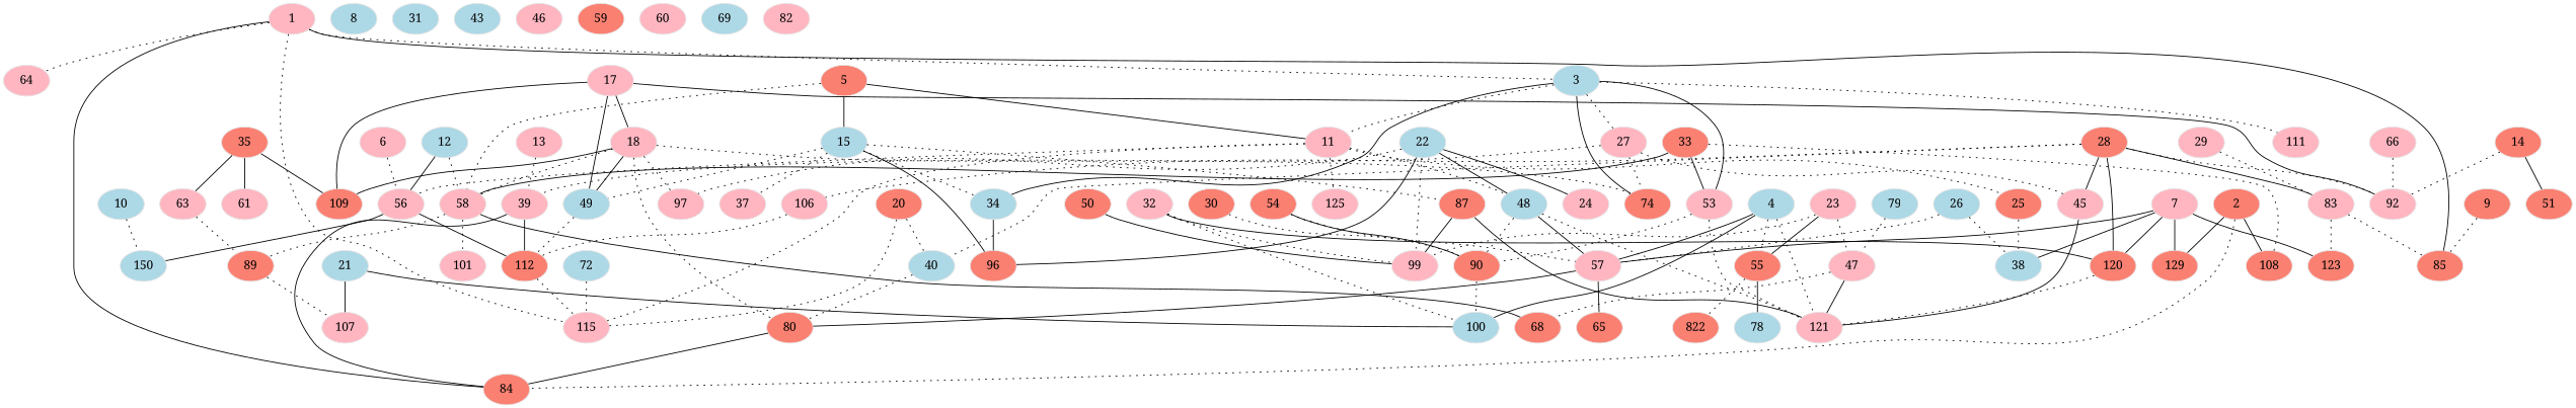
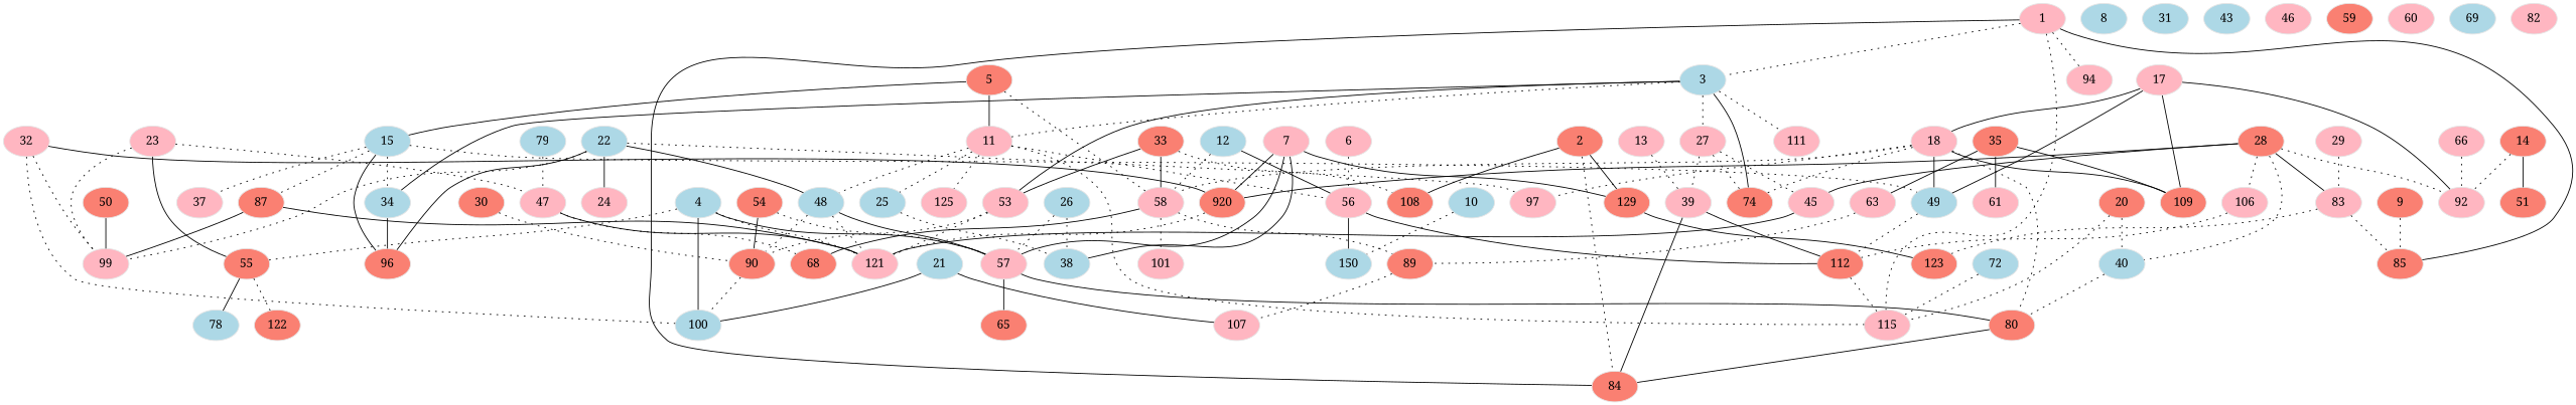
  graph {
    fontname="Noto Serif"
    node [color=gray90 fillcolor=lightpink fontname="Noto Serif" style=filled]
    edge [fontname="Noto Serif" style=dotted]
    1 [super="+41"]
    3 [fillcolor=lightblue super="+116"]
    84 [fillcolor=salmon]
    85 [fillcolor=salmon super="+86"]
-   94 [label=64]
+   94
    115 [super="+132"]
    11 [super="+76"]
    27 [super="+62"]
    34 [fillcolor=lightblue super="+124"]
    53 [super="+105"]
    74 [fillcolor=salmon super="+77"]
    111
    2 [fillcolor=salmon super="+95"]
    108 [fillcolor=salmon]
    129 [fillcolor=salmon]
    56 [super="+79"]
-   25 [fillcolor=salmon]
+   25 [fillcolor=lightblue]
    48 [fillcolor=lightblue super="+130"]
    125
    39 [super="+114"]
    45 [super="+117"]
    96 [fillcolor=salmon super="+128"]
    121 [super="+127"]
    90 [fillcolor=salmon]
    55 [fillcolor=salmon super="+131"]
    78 [fillcolor=lightblue super="+102"]
-   122 [fillcolor=salmon label=822]
+   122 [fillcolor=salmon]
    4 [fillcolor=lightblue]
    57 [super="+73"]
    100 [fillcolor=lightblue super="+104"]
    80 [fillcolor=salmon super="+93"]
    65 [fillcolor=salmon super="+119"]
    5 [fillcolor=salmon]
    15 [fillcolor=lightblue super="+16"]
    58 [super="+67"]
    37
    49 [fillcolor=lightblue super="+75"]
    87 [fillcolor=salmon]
    68 [fillcolor=salmon]
    89 [fillcolor=salmon]
    101
    n42 [fillcolor=lightblue label=150]
    112 [fillcolor=salmon super="+113"]
    6
    7 [super="+36"]
    38 [fillcolor=lightblue super="+42"]
-   120 [fillcolor=salmon]
+   120 [fillcolor=salmon label=920]
    123 [fillcolor=salmon]
    8 [fillcolor=lightblue]
    9 [fillcolor=salmon]
    10 [fillcolor=lightblue]
    12 [fillcolor=lightblue]
    13
    14 [fillcolor=salmon]
    51 [fillcolor=salmon]
    92 [super="+98"]
    99 [super="+118"]
    18 [super="+103"]
    109 [fillcolor=salmon]
    97
    17
    n62 [fillcolor=lightblue label=79 super="+81"]
    47
    20 [fillcolor=salmon]
    40 [fillcolor=lightblue]
    21 [fillcolor=lightblue]
    107
    22 [fillcolor=lightblue super="+70"]
    24
    29
    83
    23 [super="+126"]
    26 [fillcolor=lightblue super="+71"]
    28 [fillcolor=salmon super="+91"]
    106
    30 [fillcolor=salmon super="+88"]
    31 [fillcolor=lightblue]
    32 [super="+64"]
    33 [fillcolor=salmon super="+52"]
    35 [fillcolor=salmon super="+44"]
    61
    63
    43 [fillcolor=lightblue]
    46
    50 [fillcolor=salmon]
    54 [fillcolor=salmon]
    59 [fillcolor=salmon]
    60
    66
    69 [fillcolor=lightblue]
    72 [fillcolor=lightblue]
    82
    1 -- 3
    1 -- 84 [style=solid]
    1 -- 85 [style=solid]
    1 -- 94
    1 -- 115
    3 -- 11
    3 -- 27
    3 -- 34 [style=solid]
    3 -- 53 [style=solid]
    3 -- 74 [style=solid]
    3 -- 111
    11 -- 115
    11 -- 56
    11 -- 25
    11 -- 48
    11 -- 125
    27 -- 74
    27 -- 39
    27 -- 45
    34 -- 96 [style=solid]
    53 -- 121
    53 -- 90
    2 -- 84
    2 -- 108 [style=solid]
    2 -- 129 [style=solid]
    56 -- n42 [style=solid]
    56 -- 112 [style=solid]
    25 -- 38
    48 -- 121
    48 -- 90
    48 -- 57 [style=solid]
    39 -- 84 [style=solid]
    39 -- 112 [style=solid]
    45 -- 121 [style=solid]
    90 -- 100
    55 -- 78 [style=solid]
    55 -- 122
    4 -- 121
    4 -- 55
    4 -- 57 [style=solid]
    4 -- 100 [style=solid weight=2]
    57 -- 80 [style=solid]
    57 -- 65 [style=solid]
    80 -- 84 [style=solid]
    5 -- 11 [style=solid]
    5 -- 15 [style=solid]
    5 -- 58
    15 -- 34
    15 -- 96 [style=solid]
    15 -- 37
    15 -- 49 [weight=2]
    15 -- 87
    58 -- 68 [style=solid]
    58 -- 89
    58 -- 101
    49 -- 112
    87 -- 121 [style=solid]
    87 -- 99 [style=solid]
    89 -- 107
    112 -- 115
    6 -- 56
    7 -- 129 [style=solid]
    7 -- 57 [style=solid]
    7 -- 38 [style=solid]
    7 -- 120 [style=solid]
-   7 -- 123 [style=solid]
+   129 -- 123 [style=solid]
    120 -- 121
    9 -- 85
    10 -- n42
    12 -- 56 [style=solid]
    12 -- 58
    13 -- 39
    14 -- 51 [style=solid]
    14 -- 92
    18 -- 74
    18 -- 80
    18 -- 58
    18 -- 49 [style=solid]
    18 -- 109 [style=solid]
    18 -- 97
    17 -- 49 [style=solid]
    17 -- 92 [style=solid]
    17 -- 18 [style=solid]
    17 -- 109 [style=solid]
    n62 -- 47
    47 -- 121 [style=solid]
    47 -- 68
    20 -- 115
    20 -- 40
    40 -- 80
    21 -- 100 [style=solid]
    21 -- 107 [style=solid]
    22 -- 48 [style=solid]
    22 -- 96 [style=solid]
    22 -- 99
    22 -- 97
    22 -- 24 [style=solid]
    29 -- 83
    83 -- 85
    83 -- 123
    23 -- 55 [style=solid]
    23 -- 99
    23 -- 47
    26 -- 57
    26 -- 38
    28 -- 45 [style=solid]
    28 -- 120 [style=solid]
    28 -- 92
    28 -- 40
    28 -- 83 [style=solid]
    28 -- 106
    106 -- 112
    30 -- 90
    32 -- 100
    32 -- 120 [style=solid]
    32 -- 99
    33 -- 53 [style=solid]
    33 -- 108
    33 -- 58 [style=solid]
    35 -- 109 [style=solid]
    35 -- 61 [style=solid]
    35 -- 63 [style=solid]
    63 -- 89
    50 -- 99 [style=solid]
    54 -- 90 [style=solid]
    54 -- 57
    66 -- 92
    72 -- 115
  }
